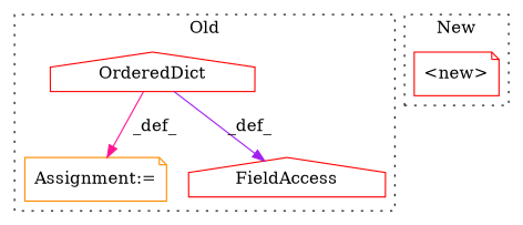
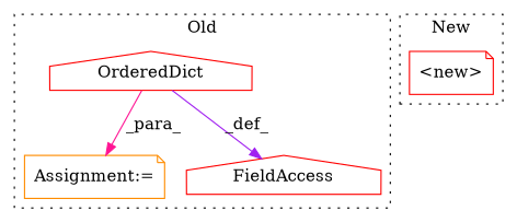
  digraph {
    node [color=red l=13 shape=house]
    n1 [a=32 label=OrderedDict s=29633]
    n2 [a=7 color=darkorange l=1 label="Assignment:=" s=29632 shape=note]
    n3 [a=22 label=FieldAccess s=30103]
    n4 [a=46 l="6,2" label="<new>" s="29475,29503" shape=note]
    subgraph cluster_1 {
      label=Old
      style=dotted
      n1
      n2
      n3
    }
    subgraph cluster_2 {
      label=New
      style=dotted
      n4
    }
-   n1 -> n2 [color=deeppink label=_def_]
+   n1 -> n2 [color=deeppink label=_para_]
    n1 -> n3 [color=purple label=_def_]
  }
